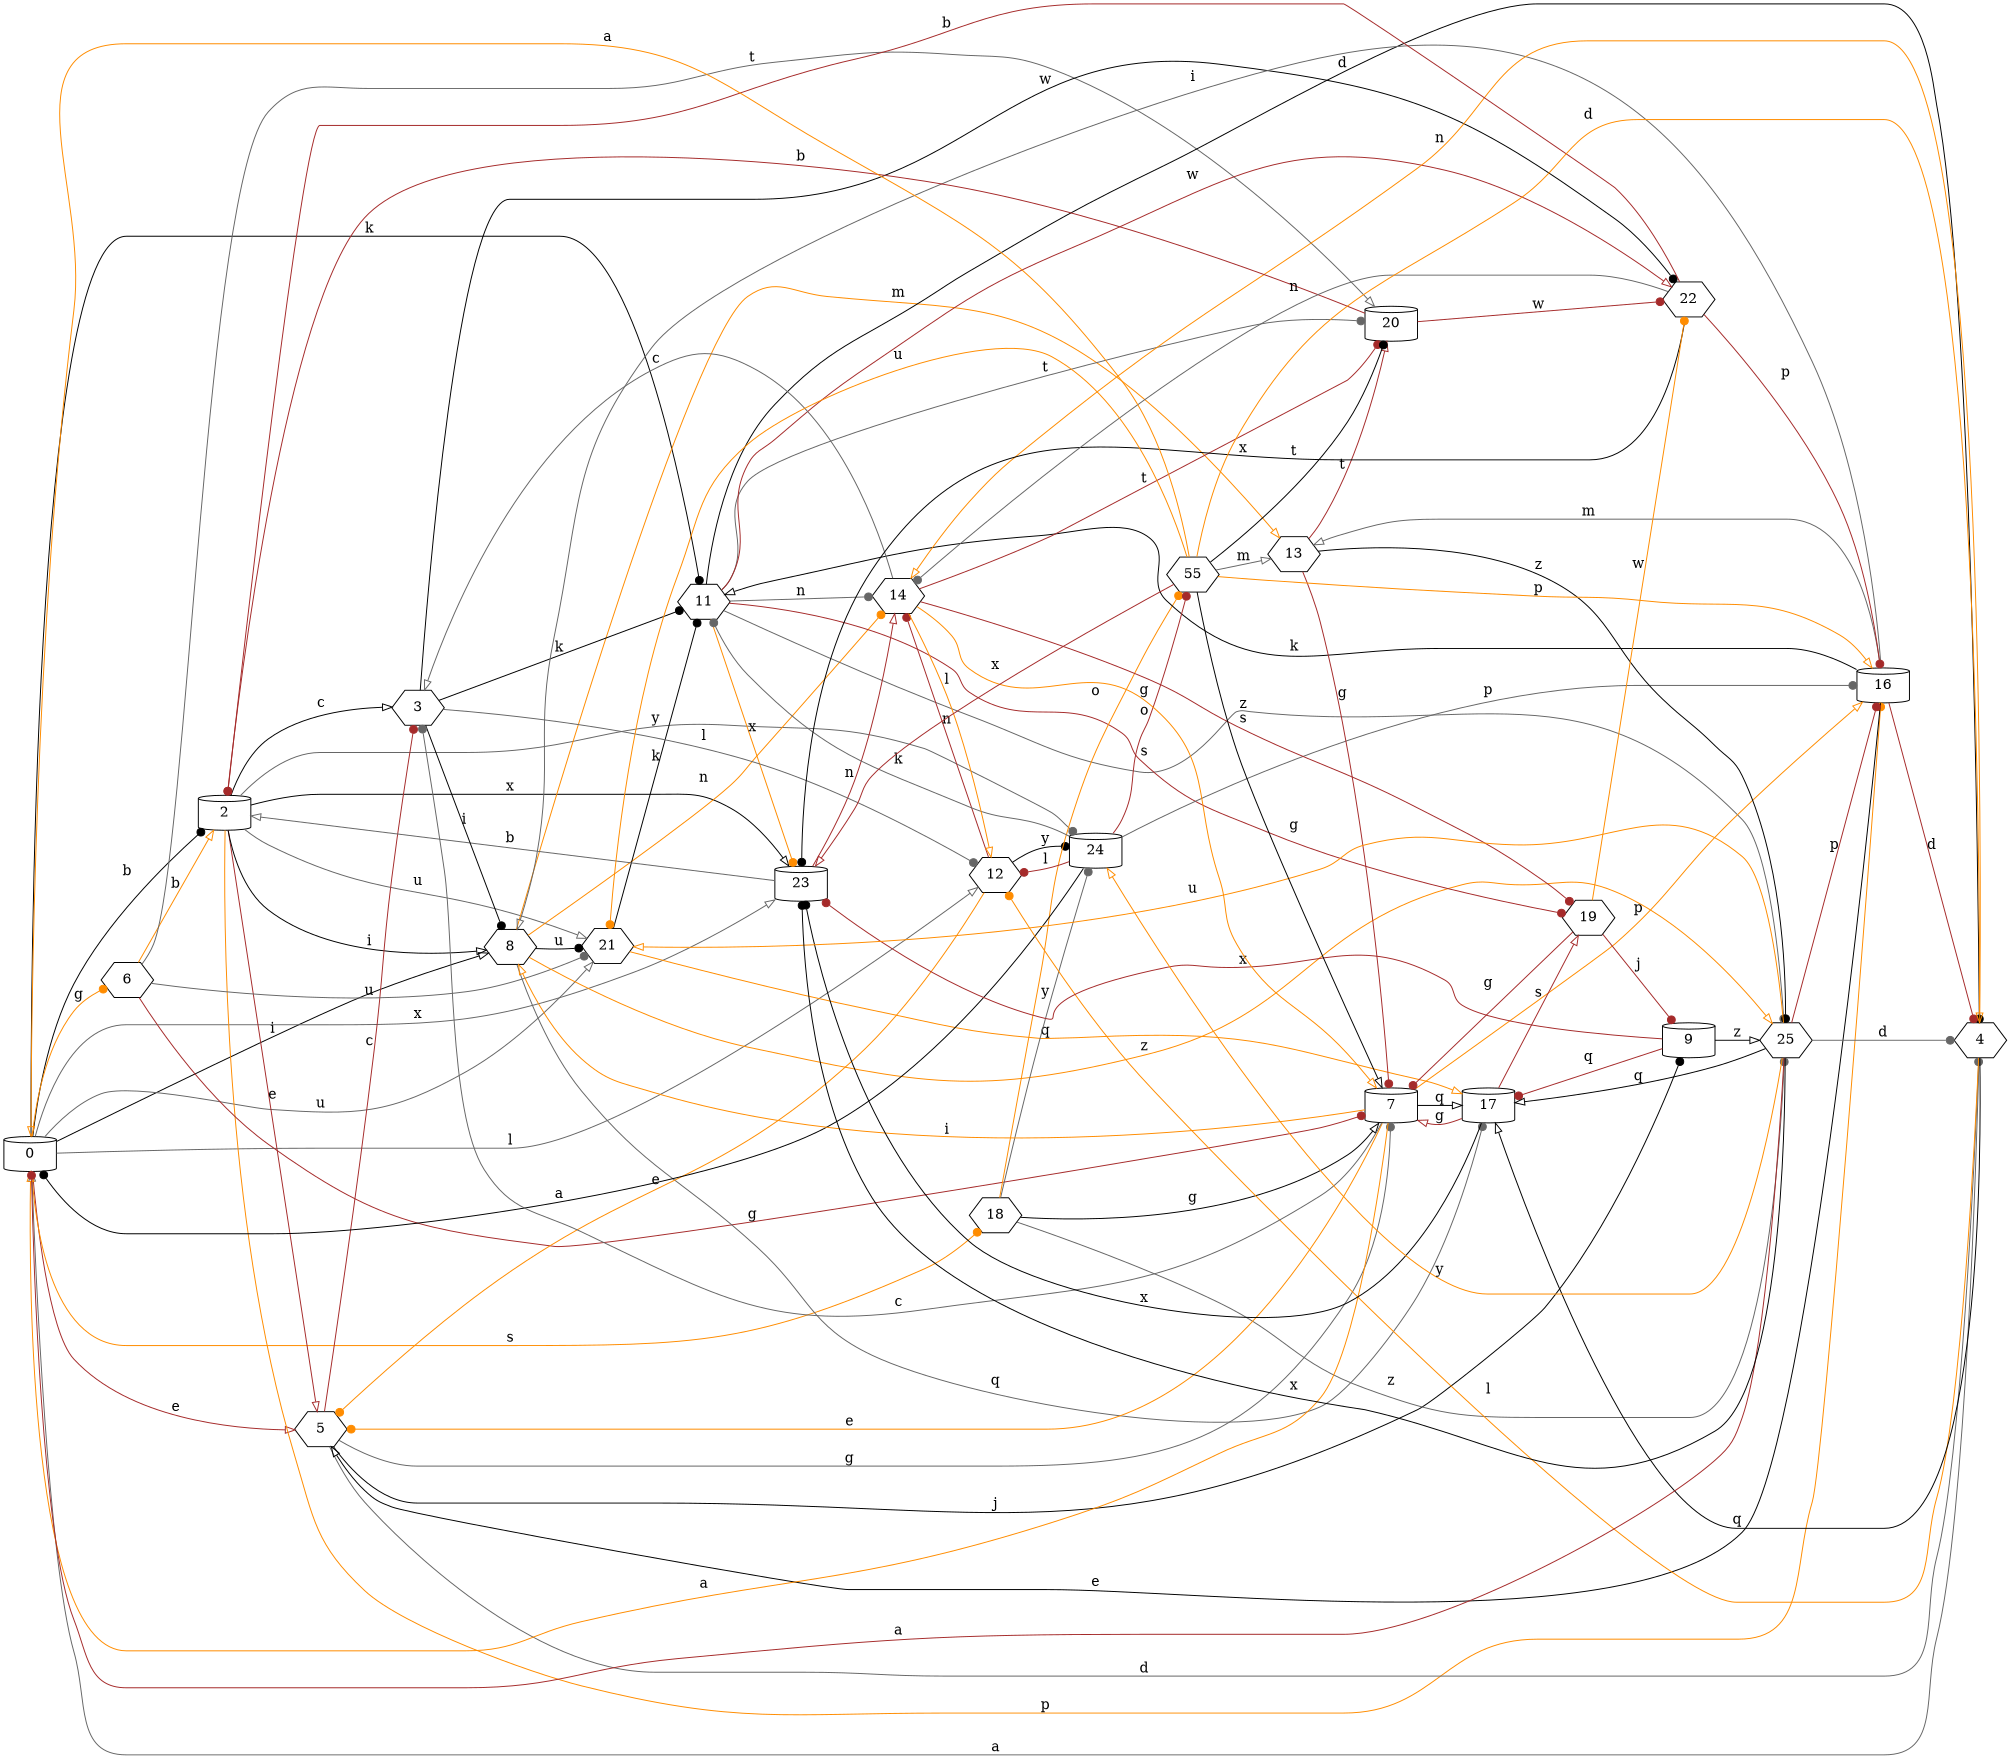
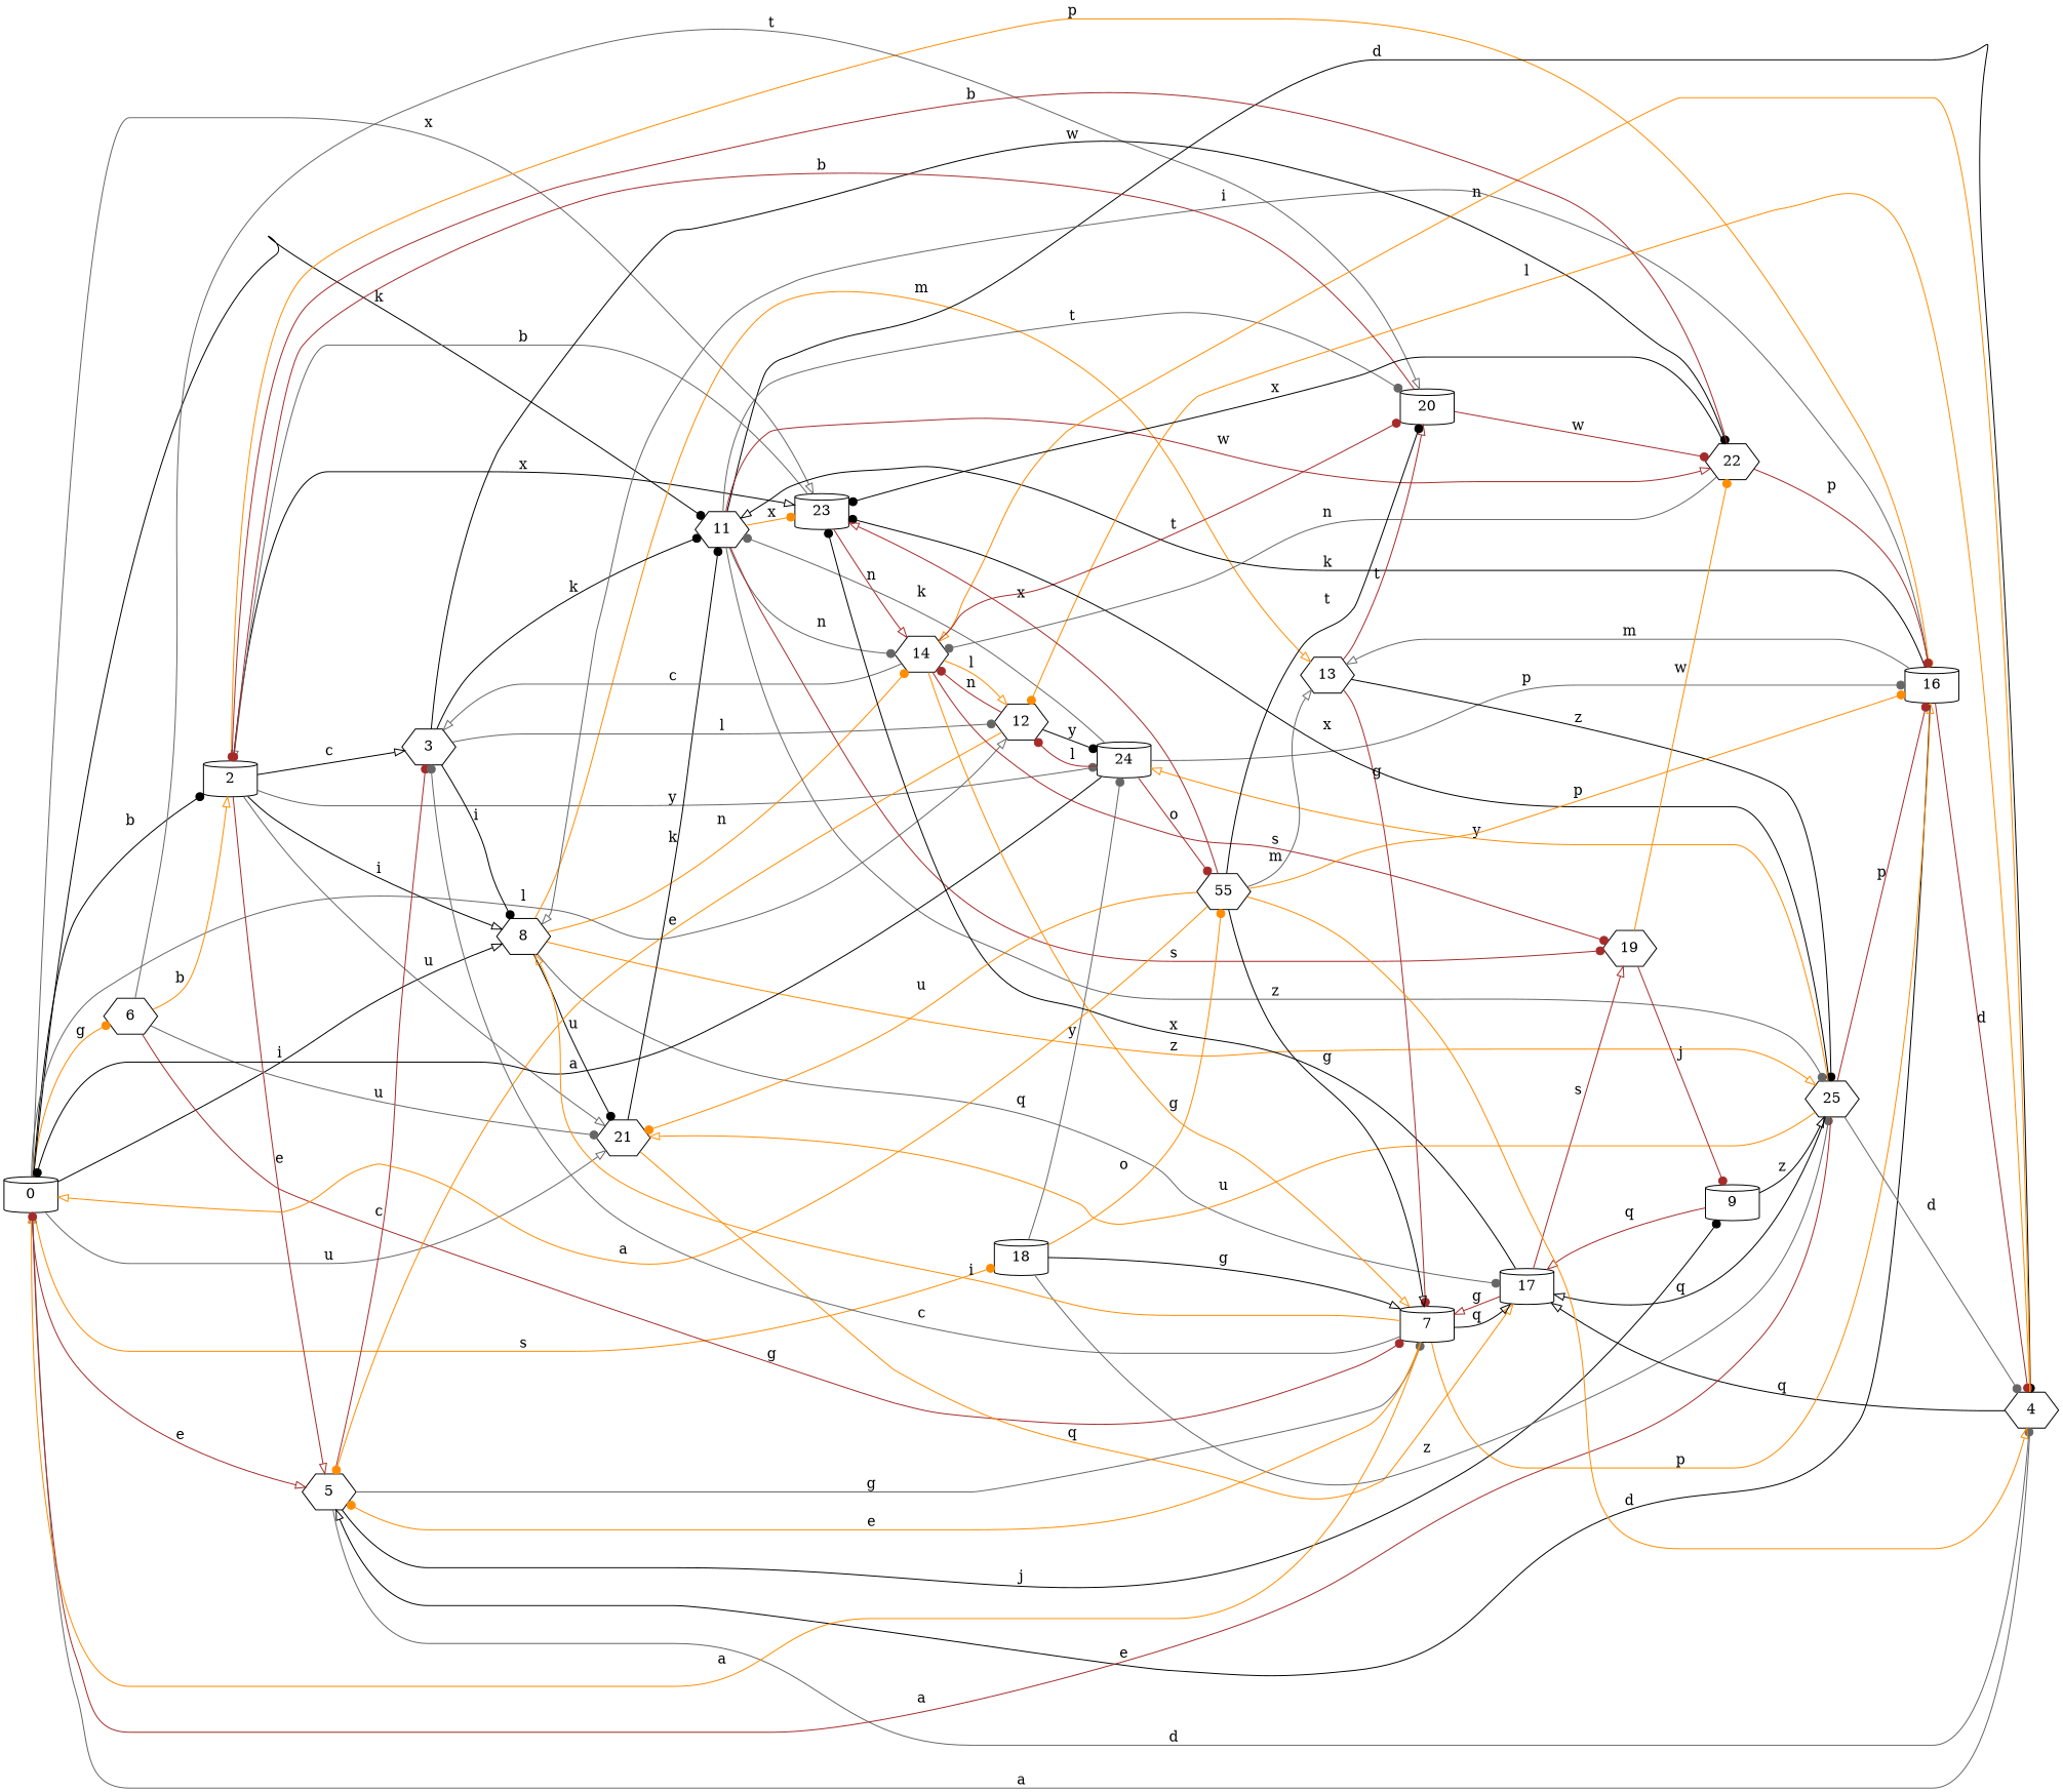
  strict digraph {
    rankdir=LR
    node [shape=hexagon]
    edge [arrowhead=dot color=black]
    0 [shape=cylinder]
    2 [shape=cylinder]
    5
    6
    8
    11
    12
    21
    23 [shape=cylinder]
-   18
+   18 [shape=cylinder]
    3
    16 [shape=cylinder]
    24 [shape=cylinder]
    4
    7 [shape=cylinder]
    9 [shape=cylinder]
    20 [shape=cylinder]
    14
    17 [shape=cylinder]
    13
    25
    22
    19
    n24 [label=55]
    0 -> 2 [label=b]
    0 -> 5 [arrowhead=onormal color=brown label=e]
    0 -> 6 [color=darkorange label=g]
    0 -> 8 [arrowhead=onormal label=i]
    0 -> 11 [label=k]
    0 -> 12 [arrowhead=onormal color=gray40 label=l]
    0 -> 21 [arrowhead=onormal color=gray40 label=u]
    0 -> 23 [arrowhead=onormal color=gray40 label=x]
    0 -> 18 [color=darkorange label=s]
    2 -> 5 [arrowhead=onormal color=brown label=e]
    2 -> 8 [arrowhead=onormal label=i]
    2 -> 21 [arrowhead=onormal color=gray40 label=u]
    2 -> 23 [arrowhead=onormal label=x]
    2 -> 3 [arrowhead=onormal label=c]
    2 -> 16 [color=darkorange label=p]
    2 -> 24 [color=gray40 label=y]
    5 -> 3 [color=brown label=c]
    5 -> 4 [color=gray40 label=d]
    5 -> 7 [color=gray40 label=g]
    5 -> 9 [label=j]
    6 -> 2 [arrowhead=onormal color=darkorange label=b]
    6 -> 21 [color=gray40 label=u]
    6 -> 7 [color=brown label=g]
    6 -> 20 [arrowhead=onormal color=gray40 label=t]
    8 -> 21 [label=u]
    8 -> 14 [color=darkorange label=n]
    8 -> 17 [color=gray40 label=q]
    8 -> 13 [arrowhead=onormal color=darkorange label=m]
    8 -> 25 [arrowhead=onormal color=darkorange label=z]
    11 -> 23 [color=darkorange label=x]
    11 -> 4 [label=d]
    11 -> 20 [color=gray40 label=t]
    11 -> 14 [color=gray40 label=n]
    11 -> 25 [color=gray40 label=z]
    11 -> 22 [arrowhead=onormal color=brown label=w]
    11 -> 19 [color=brown label=s]
    12 -> 5 [color=darkorange label=e]
    12 -> 24 [label=y]
    12 -> 14 [color=brown label=n]
    21 -> 11 [label=k]
    21 -> 17 [arrowhead=onormal color=darkorange label=q]
    23 -> 2 [arrowhead=onormal color=gray40 label=b]
    23 -> 14 [arrowhead=onormal color=brown label=n]
    18 -> 24 [color=gray40 label=y]
    18 -> 7 [arrowhead=onormal label=g]
    18 -> 25 [color=gray40 label=z]
    18 -> n24 [color=darkorange label=o]
    3 -> 8 [label=i]
    3 -> 11 [label=k]
    3 -> 12 [color=gray40 label=l]
    3 -> 22 [label=w]
    16 -> 5 [arrowhead=onormal label=e]
    16 -> 8 [arrowhead=onormal color=gray40 label=i]
    16 -> 11 [arrowhead=onormal label=k]
    16 -> 4 [color=brown label=d]
    16 -> 13 [arrowhead=onormal color=gray40 label=m]
    24 -> 0 [label=a]
    24 -> 11 [color=gray40 label=k]
    24 -> 12 [color=brown label=l]
    24 -> 16 [color=gray40 label=p]
    24 -> n24 [color=brown label=o]
    4 -> 0 [arrowhead=onormal color=gray40 label=a]
    4 -> 12 [color=darkorange label=l]
    4 -> 14 [arrowhead=onormal color=darkorange label=n]
    4 -> 17 [arrowhead=onormal label=q]
    7 -> 0 [arrowhead=onormal color=darkorange label=a]
    7 -> 5 [color=darkorange label=e]
    7 -> 8 [arrowhead=onormal color=darkorange label=i]
    7 -> 3 [color=gray40 label=c]
    7 -> 16 [arrowhead=onormal color=darkorange label=p]
    7 -> 17 [arrowhead=onormal label=q]
-   9 -> 23 [color=brown label=x]
-   9 -> 17 [color=brown label=q]
+   9 -> 17 [arrowhead=onormal color=brown label=q]
    9 -> 25 [arrowhead=onormal label=z]
    20 -> 2 [color=brown label=b]
    20 -> 22 [color=brown label=w]
    14 -> 12 [arrowhead=onormal color=darkorange label=l]
    14 -> 3 [arrowhead=onormal color=gray40 label=c]
    14 -> 7 [arrowhead=onormal color=darkorange label=g]
    14 -> 20 [color=brown label=t]
    14 -> 19 [color=brown label=s]
    17 -> 23 [label=x]
    17 -> 7 [arrowhead=onormal color=brown label=g]
    17 -> 19 [arrowhead=onormal color=brown label=s]
    13 -> 7 [color=brown label=g]
    13 -> 20 [arrowhead=onormal color=brown label=t]
    13 -> 25 [label=z]
    25 -> 0 [color=brown label=a]
    25 -> 21 [arrowhead=onormal color=darkorange label=u]
    25 -> 23 [label=x]
    25 -> 16 [color=brown label=p]
    25 -> 24 [arrowhead=onormal color=darkorange label=y]
    25 -> 4 [color=gray40 label=d]
    25 -> 17 [arrowhead=onormal label=q]
    22 -> 2 [color=brown label=b]
    22 -> 23 [label=x]
    22 -> 16 [color=brown label=p]
    22 -> 14 [color=gray40 label=n]
-   19 -> 7 [color=brown label=g]
    19 -> 9 [color=brown label=j]
    19 -> 22 [color=darkorange label=w]
    n24 -> 0 [arrowhead=onormal color=darkorange label=a]
    n24 -> 21 [color=darkorange label=u]
    n24 -> 23 [arrowhead=onormal color=brown label=x]
-   n24 -> 16 [arrowhead=onormal color=darkorange label=p]
+   n24 -> 16 [color=darkorange label=p]
    n24 -> 4 [arrowhead=onormal color=darkorange label=d]
    n24 -> 7 [arrowhead=onormal label=g]
    n24 -> 20 [label=t]
    n24 -> 13 [arrowhead=onormal color=gray40 label=m]
  }
